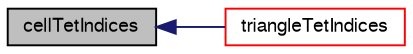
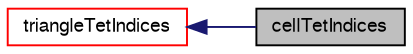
  digraph {
    rankdir=LR
    node [fontname=FreeSans fontsize=10 shape=record]
    n1 [color=black fillcolor=grey75 fontcolor=black height=0.2 label=cellTetIndices style=filled width=0.4]
    n2 [color=red height=0.2 label=triangleTetIndices width=0.4]
-   n1 -> n2 [color=midnightblue dir=back fontname=FreeSans fontsize=10 labelfontname=FreeSans labelfontsize=10 style=solid]
+   n2 -> n1 [color=midnightblue dir=back fontname=FreeSans fontsize=10 labelfontname=FreeSans labelfontsize=10 style=solid]
  }
